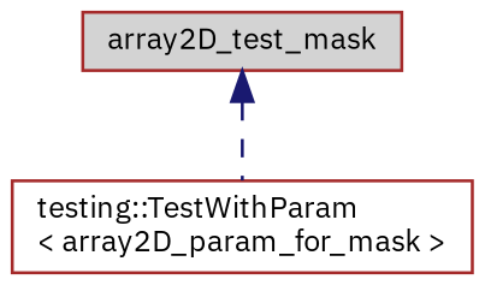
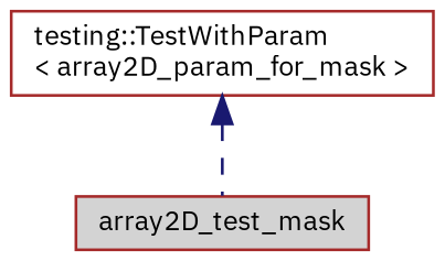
  digraph {
    fontname="IBM Plex Sans"
    node [color=brown fontname="IBM Plex Sans" fontsize=10 shape=box style=filled]
    n1 [fillcolor=lightgrey fontcolor=black height=0.2 label=array2D_test_mask width=0.4]
    n2 [fillcolor=white height=0.2 label="testing::TestWithParam\l\< array2D_param_for_mask \>" width=0.4]
-   n1 -> n2 [color=midnightblue dir=back fontname="IBM Plex Sans" fontsize=10 labelfontname=Helvetica labelfontsize=10 style=dashed]
+   n2 -> n1 [color=midnightblue dir=back fontname="IBM Plex Sans" fontsize=10 labelfontname=Helvetica labelfontsize=10 style=dashed]
  }
